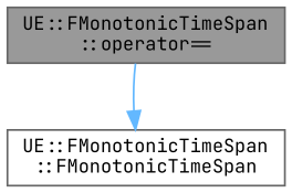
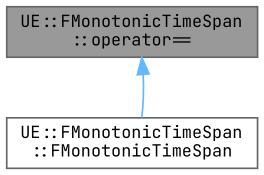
  digraph {
    rankdir=TB
    fontname="JetBrains Mono"
    node [fontname="JetBrains Mono" fontsize=10 shape=box style=filled]
    n1 [color=gray40 fillcolor=grey60 fontcolor=black height=0.2 label="UE::FMonotonicTimeSpan\l::operator==" width=0.4]
    n2 [color=grey40 fillcolor=white height=0.2 label="UE::FMonotonicTimeSpan\l::FMonotonicTimeSpan" width=0.4]
-   n1 -> n2 [color=steelblue1 fontname="JetBrains Mono" fontsize=10 labelfontname=Helvetica labelfontsize=10 style=solid]
+   n2 -> n1 [color=steelblue1 fontname="JetBrains Mono" fontsize=10 labelfontname=Helvetica labelfontsize=10 style=solid]
  }
